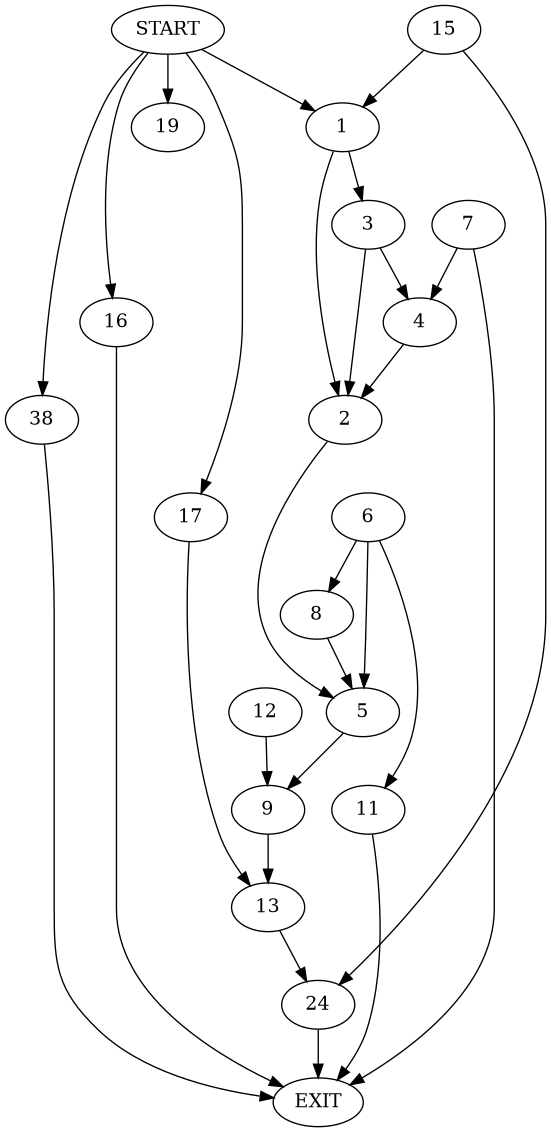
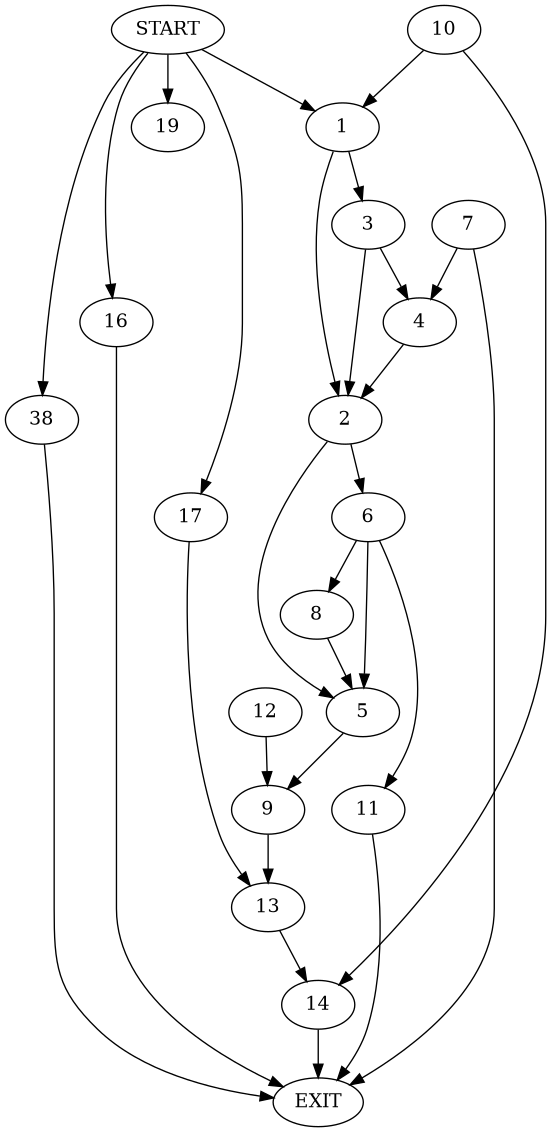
  digraph {
    n1 [label=START]
    1
    16
    17
    n5 [label=38]
    19
    2
    3
    n9 [label=EXIT]
    13
    5
    6
    4
    9
    8
    11
    7
-   14 [label=24]
+   14
    12
-   15
+   15 [label=10]
    n1 -> 1
    n1 -> 16
    n1 -> 17
    n1 -> n5
    n1 -> 19
    1 -> 2
    1 -> 3
    16 -> n9
    17 -> 13
    n5 -> n9
    2 -> 5
+   2 -> 6
    3 -> 2
    3 -> 4
    13 -> 14
    5 -> 9
    6 -> 5
    6 -> 8
    6 -> 11
    4 -> 2
    9 -> 13
    8 -> 5
    11 -> n9
    7 -> n9
    7 -> 4
    14 -> n9
    12 -> 9
    15 -> 1
    15 -> 14
  }
